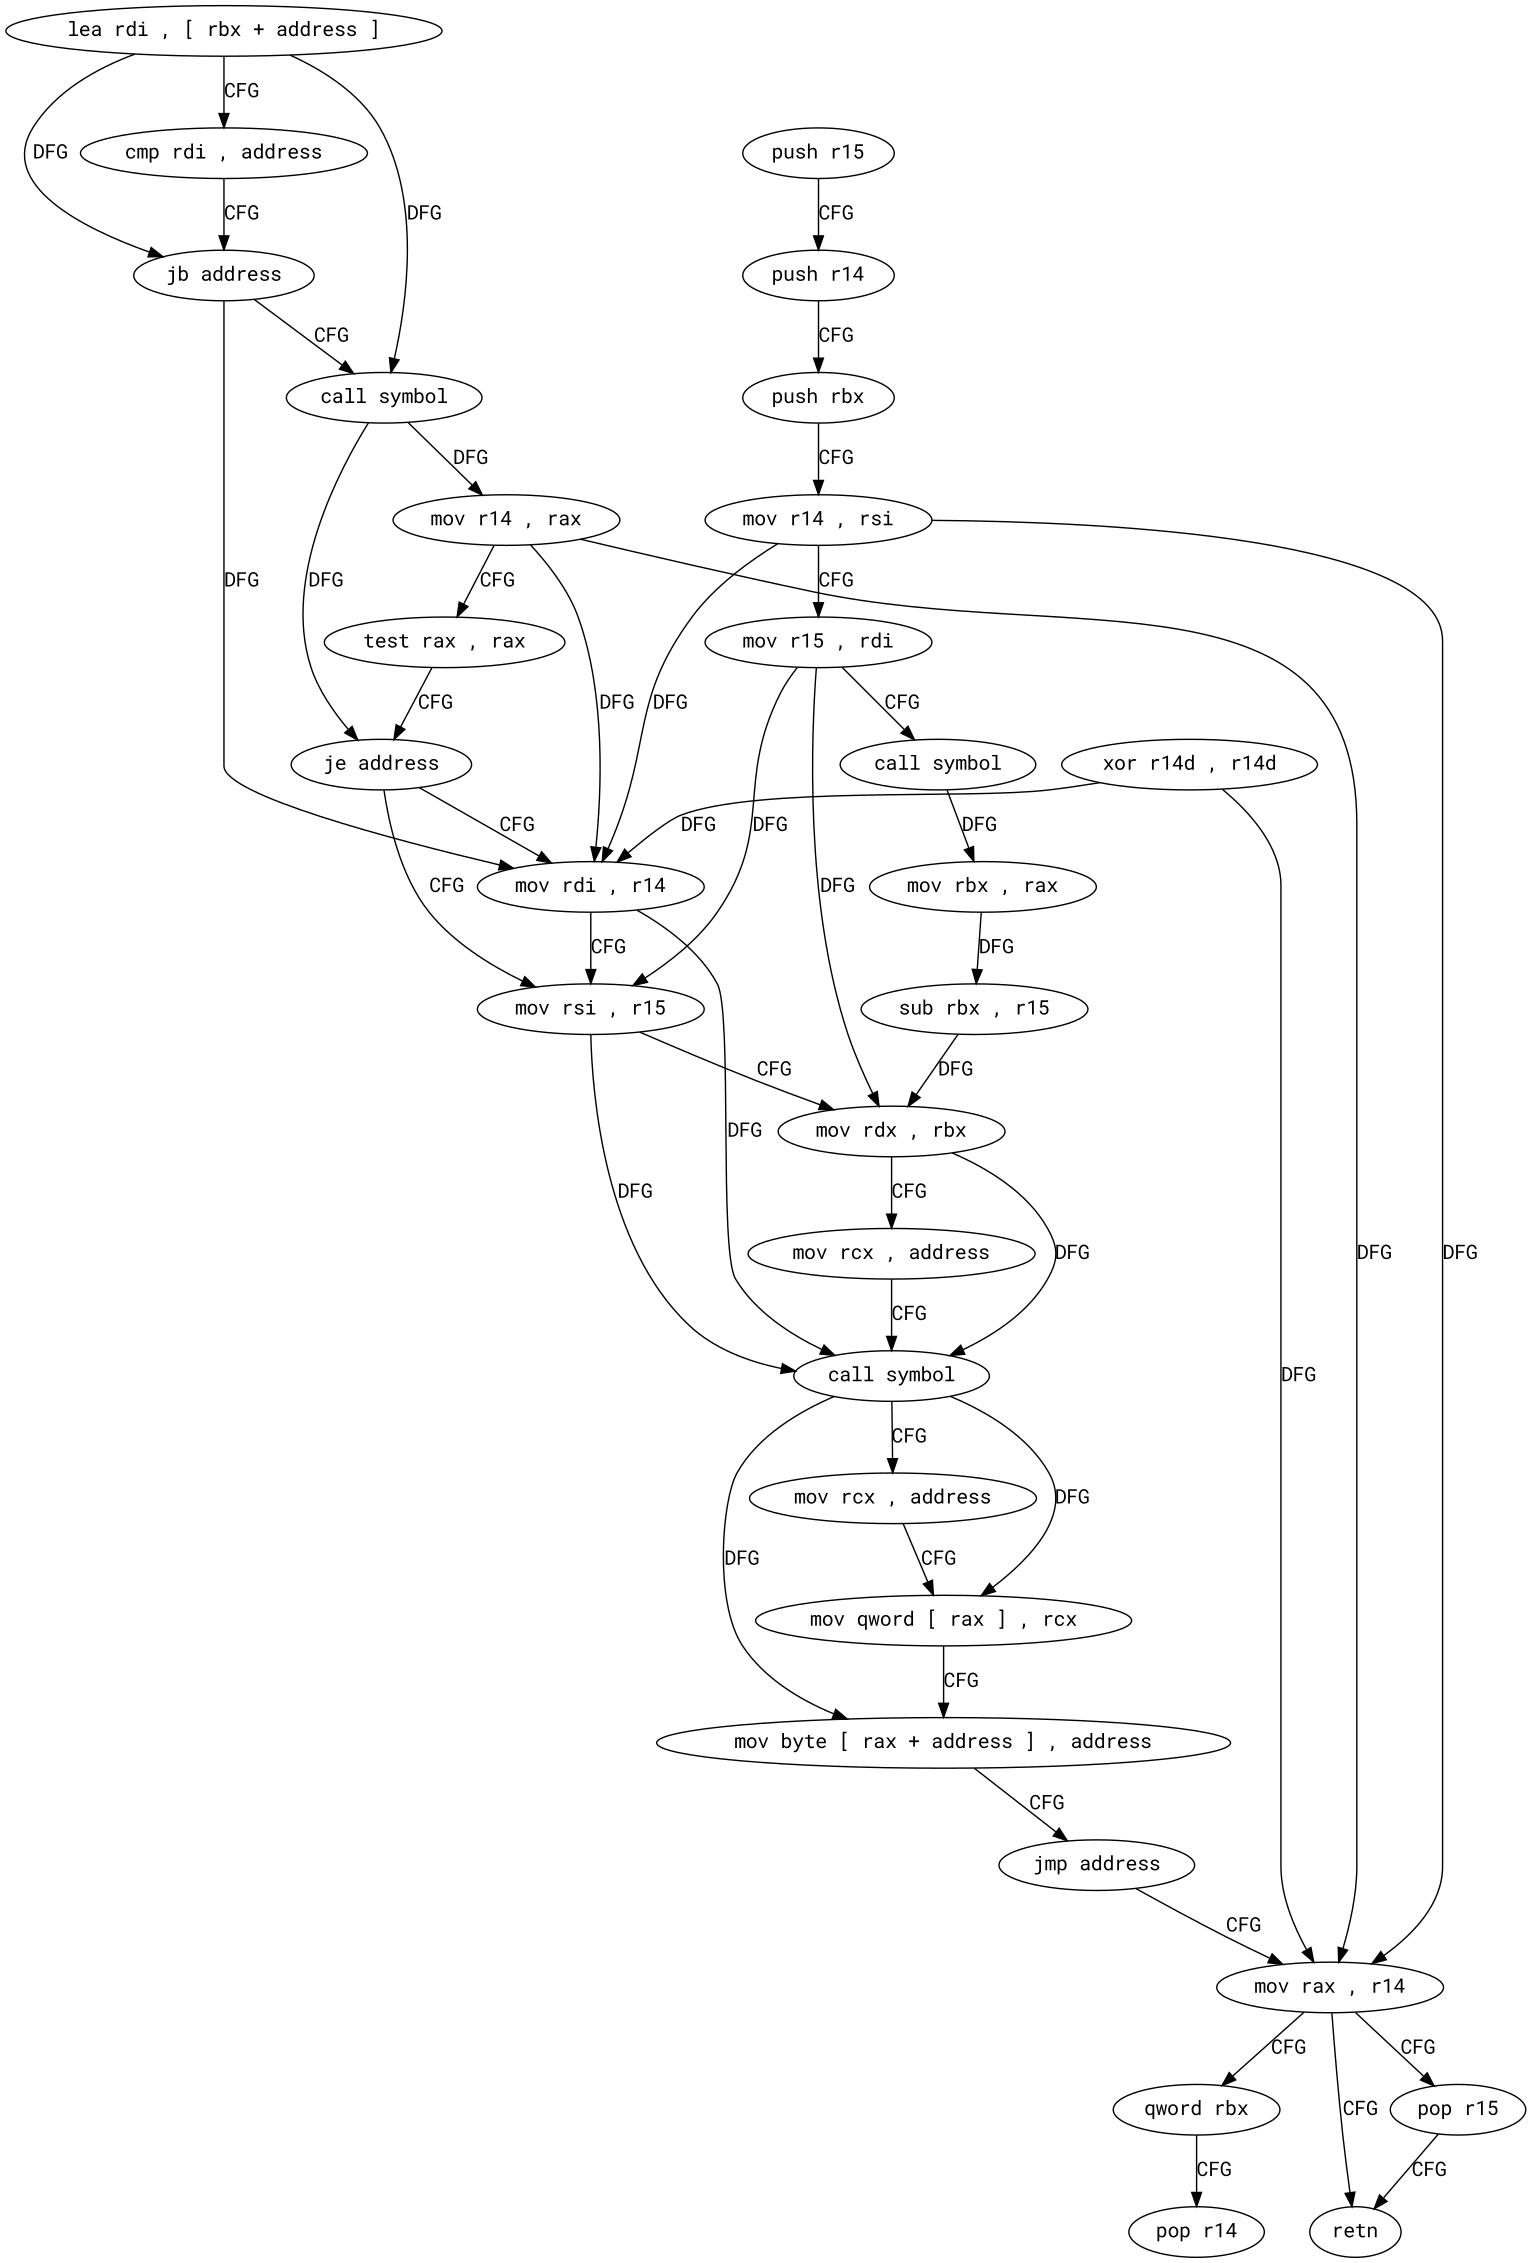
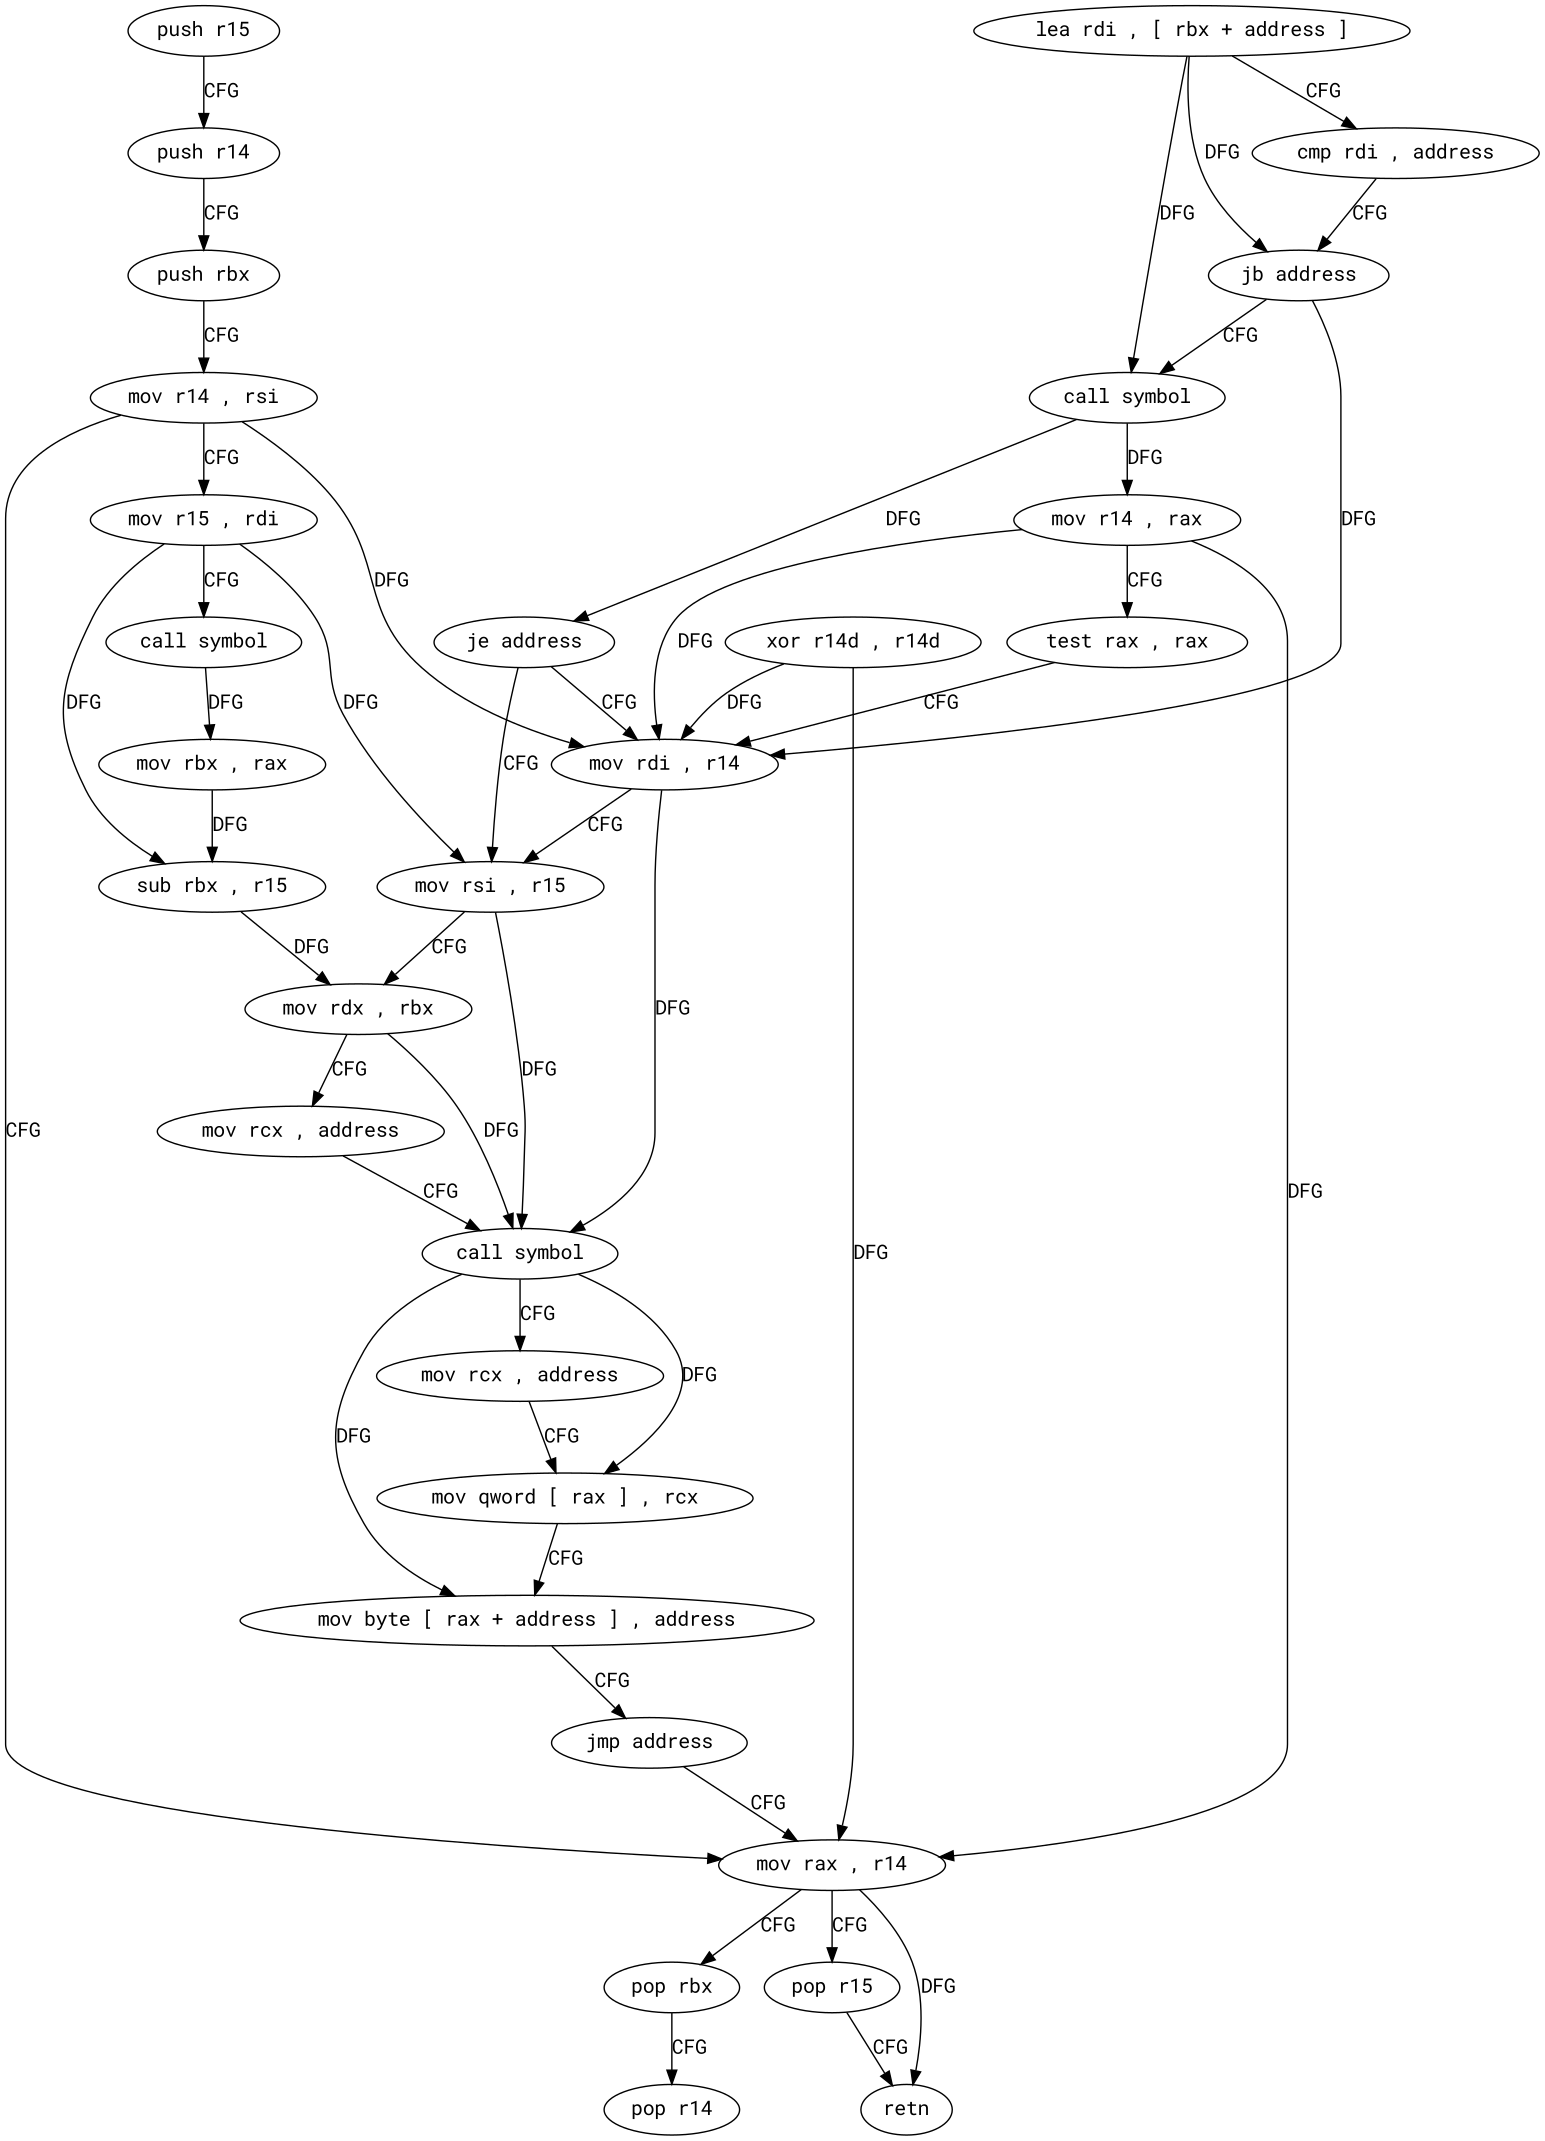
  digraph {
    fontname="Roboto Mono"
    node [fontname="Roboto Mono"]
    edge [fontname="Roboto Mono"]
    n1 [label="push r15"]
    n2 [label="push r14"]
    n3 [label="push rbx"]
    n4 [label="mov r14 , rsi"]
    n5 [label="mov r15 , rdi"]
    n6 [label="mov rdi , r14"]
    n7 [label="mov rax , r14"]
    n8 [label="call symbol"]
    n9 [label="sub rbx , r15"]
    n10 [label="mov rsi , r15"]
    n11 [label="call symbol"]
-   n12 [label="qword rbx"]
+   n12 [label="pop rbx"]
    n13 [label=retn]
    n14 [label="pop r15"]
    n15 [label="mov rbx , rax"]
    n16 [label="mov rdx , rbx"]
    n17 [label="lea rdi , [ rbx + address ]"]
    n18 [label="cmp rdi , address"]
    n19 [label="jb address"]
    n20 [label="call symbol"]
    n21 [label="mov rcx , address"]
    n22 [label="mov r14 , rax"]
    n23 [label="je address"]
    n24 [label="mov rcx , address"]
    n25 [label="mov qword [ rax ] , rcx"]
    n26 [label="mov byte [ rax + address ] , address"]
    n27 [label="test rax , rax"]
    n28 [label="jmp address"]
    n29 [label="pop r14"]
    n30 [label="xor r14d , r14d"]
    n1 -> n2 [label=CFG]
    n2 -> n3 [label=CFG]
    n3 -> n4 [label=CFG]
    n4 -> n5 [label=CFG]
    n4 -> n6 [label=DFG]
-   n4 -> n7 [label=DFG]
+   n4 -> n7 [label=CFG]
    n5 -> n8 [label=CFG]
-   n5 -> n16 [label=DFG]
+   n5 -> n9 [label=DFG]
    n5 -> n10 [label=DFG]
    n6 -> n10 [label=CFG]
    n6 -> n11 [label=DFG]
    n7 -> n12 [label=CFG]
-   n7 -> n13 [label=CFG]
+   n7 -> n13 [label=DFG]
    n7 -> n14 [label=CFG]
    n8 -> n15 [label=DFG]
    n9 -> n16 [label=DFG]
    n10 -> n11 [label=DFG]
    n10 -> n16 [label=CFG]
    n11 -> n24 [label=CFG]
    n11 -> n25 [label=DFG]
    n11 -> n26 [label=DFG]
    n12 -> n29 [label=CFG]
    n14 -> n13 [label=CFG]
    n15 -> n9 [label=DFG]
    n16 -> n11 [label=DFG]
    n16 -> n21 [label=CFG]
    n17 -> n18 [label=CFG]
    n17 -> n19 [label=DFG]
    n17 -> n20 [label=DFG]
    n18 -> n19 [label=CFG]
    n19 -> n6 [label=DFG]
    n19 -> n20 [label=CFG]
    n20 -> n22 [label=DFG]
    n20 -> n23 [label=DFG]
    n21 -> n11 [label=CFG]
    n22 -> n6 [label=DFG]
    n22 -> n7 [label=DFG]
    n22 -> n27 [label=CFG]
    n23 -> n6 [label=CFG]
    n23 -> n10 [label=CFG]
    n24 -> n25 [label=CFG]
    n25 -> n26 [label=CFG]
    n26 -> n28 [label=CFG]
-   n27 -> n23 [label=CFG]
+   n27 -> n6 [label=CFG]
    n28 -> n7 [label=CFG]
    n30 -> n6 [label=DFG]
    n30 -> n7 [label=DFG]
  }
